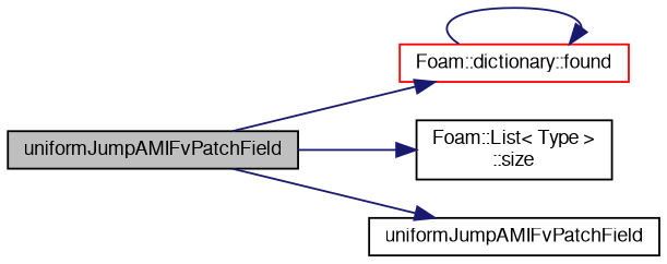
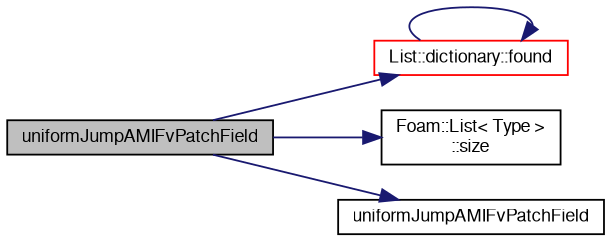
  digraph {
    rankdir=LR
    node [color=black fontname=FreeSans fontsize=10 shape=record]
    edge [color=midnightblue fontname=FreeSans fontsize=10 labelfontname=FreeSans labelfontsize=10 style=solid]
    n1 [fillcolor=grey75 fontcolor=black height=0.2 label=uniformJumpAMIFvPatchField style=filled width=0.4]
-   n2 [color=red height=0.2 label="Foam::dictionary::found" width=0.4]
+   n2 [color=red height=0.2 label="List::dictionary::found" width=0.4]
    n3 [height=0.2 label="Foam::List\< Type \>\l::size" width=0.4]
    n4 [height=0.2 label=uniformJumpAMIFvPatchField width=0.4]
    n1 -> n2
    n1 -> n3
    n1 -> n4
    n2 -> n2
  }
